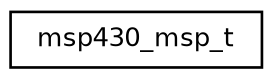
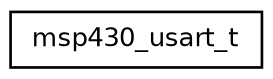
  digraph {
    rankdir=LR
-   n1 [color=black fillcolor=white fontname=Helvetica fontsize=10 height=0.2 label=msp430_msp_t shape=record style=filled width=0.4]
+   n1 [color=black fillcolor=white fontname=Helvetica fontsize=10 height=0.2 label=msp430_usart_t shape=record style=filled width=0.4]
  }
